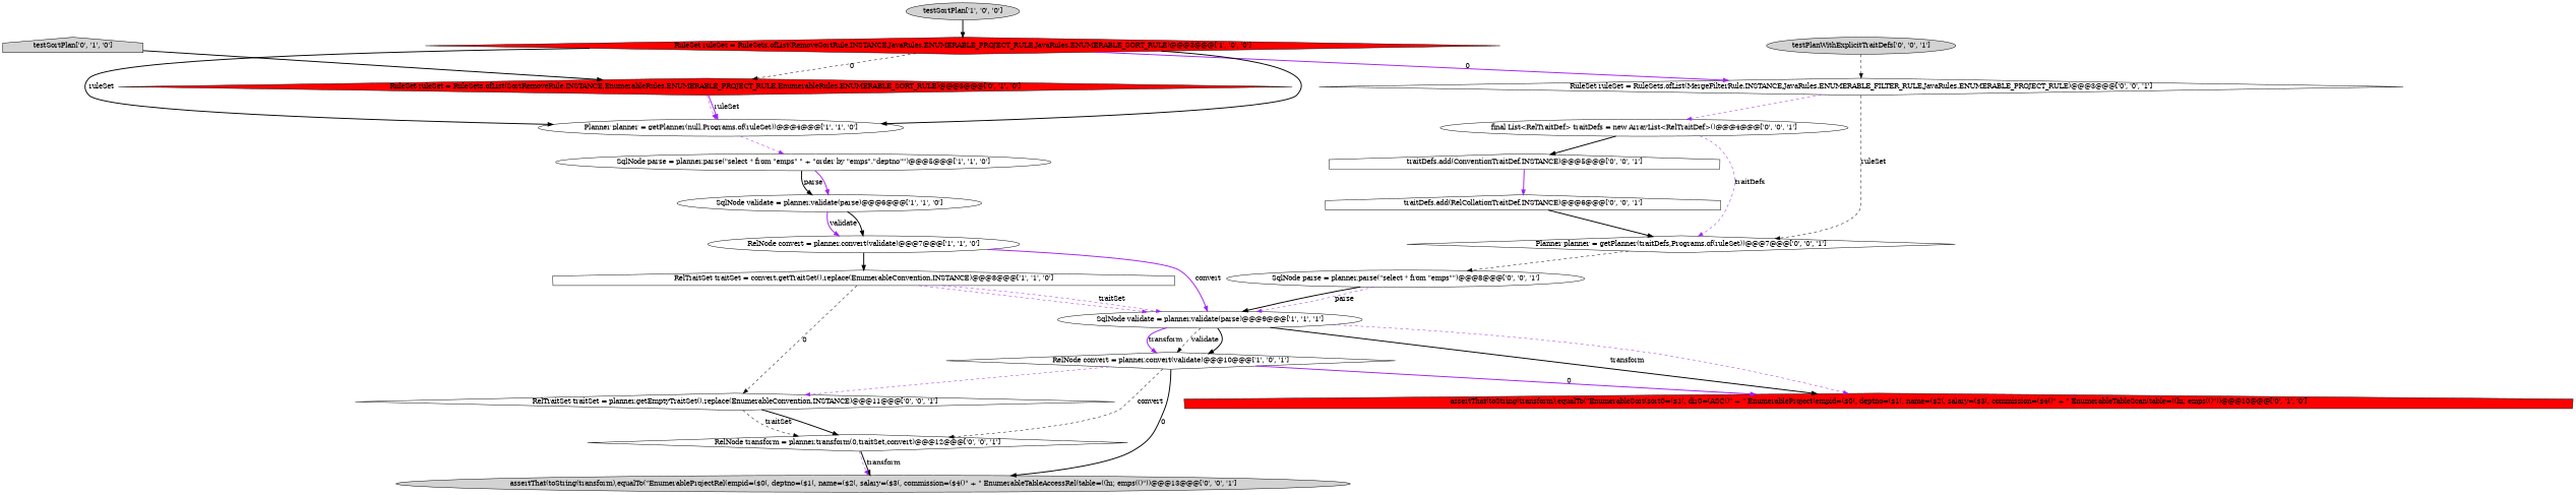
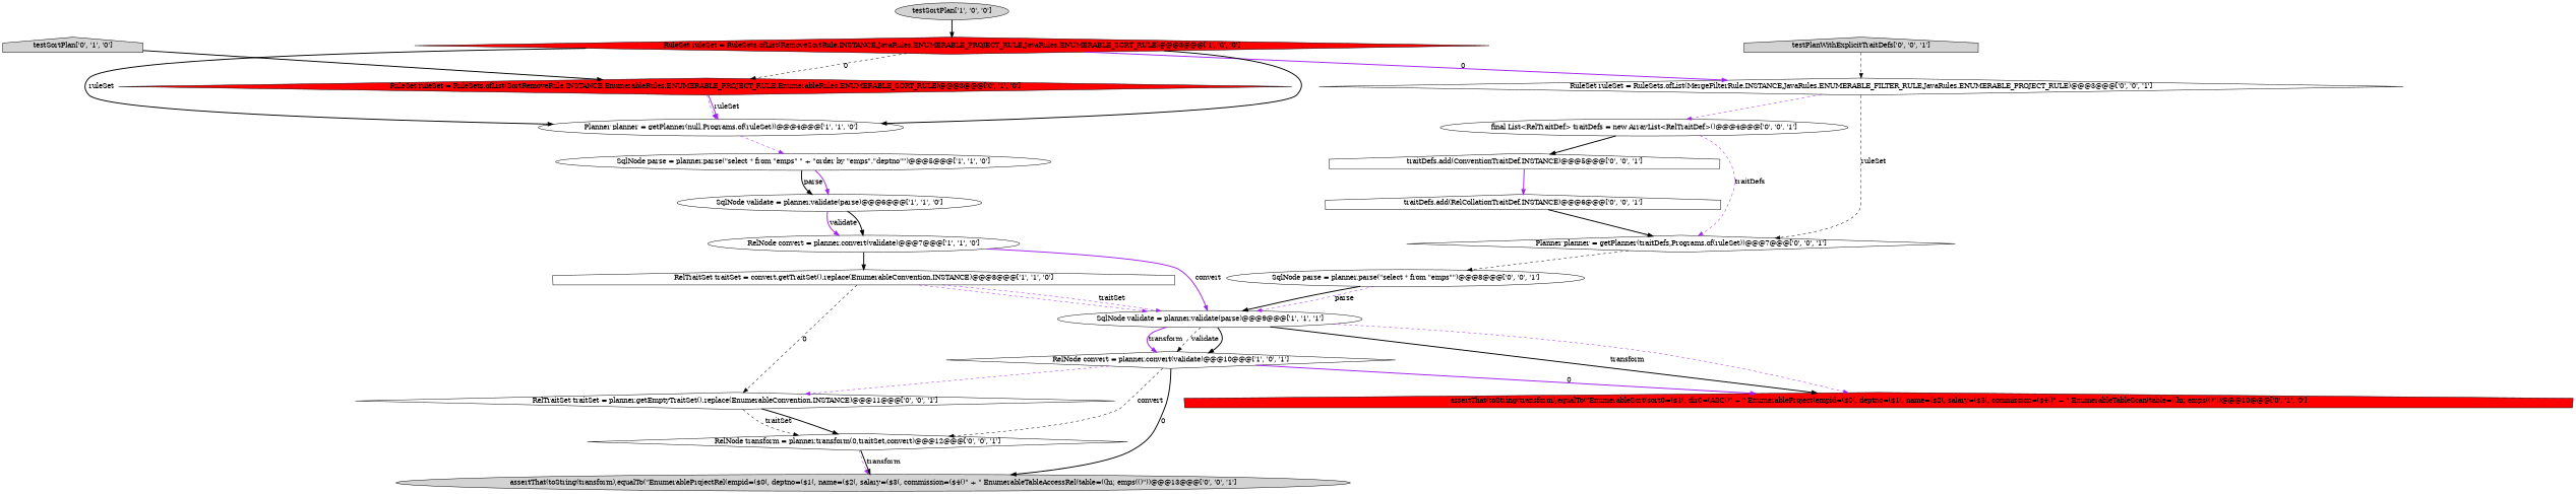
  digraph {
    node [fillcolor=white shape=ellipse style=filled]
    edge [style=bold color=black]
    n1 [label="traitDefs.add(ConventionTraitDef.INSTANCE)@@@5@@@['0', '0', '1']" shape=house]
    n2 [label="traitDefs.add(RelCollationTraitDef.INSTANCE)@@@6@@@['0', '0', '1']" shape=house]
    n3 [fillcolor=red label="assertThat(toString(transform),equalTo(\"EnumerableSort(sort0=($1(, dir0=(ASC()\" + \" EnumerableProject(empid=($0(, deptno=($1(, name=($2(, salary=($3(, commission=($4()\" + \" EnumerableTableScan(table=((hr, emps(()\"))@@@10@@@['0', '1', '0']" shape=house]
    n4 [label="RelTraitSet traitSet = planner.getEmptyTraitSet().replace(EnumerableConvention.INSTANCE)@@@11@@@['0', '0', '1']" shape=diamond]
    n5 [label="RelNode transform = planner.transform(0,traitSet,convert)@@@12@@@['0', '0', '1']" shape=diamond]
    n6 [fillcolor=lightgray label="assertThat(toString(transform),equalTo(\"EnumerableProjectRel(empid=($0(, deptno=($1(, name=($2(, salary=($3(, commission=($4()\" + \" EnumerableTableAccessRel(table=((hr, emps(()\"))@@@13@@@['0', '0', '1']"]
-   n7 [fillcolor=lightgray label="testPlanWithExplicitTraitDefs['0', '0', '1']"]
+   n7 [fillcolor=lightgray label="testPlanWithExplicitTraitDefs['0', '0', '1']" shape=house]
    n8 [label="RuleSet ruleSet = RuleSets.ofList(MergeFilterRule.INSTANCE,JavaRules.ENUMERABLE_FILTER_RULE,JavaRules.ENUMERABLE_PROJECT_RULE)@@@3@@@['0', '0', '1']" shape=diamond]
    n9 [label="final List<RelTraitDef> traitDefs = new ArrayList<RelTraitDef>()@@@4@@@['0', '0', '1']"]
    n10 [label="Planner planner = getPlanner(traitDefs,Programs.of(ruleSet))@@@7@@@['0', '0', '1']" shape=diamond]
    n11 [label="RelTraitSet traitSet = convert.getTraitSet().replace(EnumerableConvention.INSTANCE)@@@8@@@['1', '1', '0']" shape=house]
    n12 [label="SqlNode validate = planner.validate(parse)@@@9@@@['1', '1', '1']"]
    n13 [label="SqlNode parse = planner.parse(\"select * from \"emps\" \" + \"order by \"emps\".\"deptno\"\")@@@5@@@['1', '1', '0']"]
    n14 [label="SqlNode validate = planner.validate(parse)@@@6@@@['1', '1', '0']"]
    n15 [label="Planner planner = getPlanner(null,Programs.of(ruleSet))@@@4@@@['1', '1', '0']"]
    n16 [fillcolor=red label="RuleSet ruleSet = RuleSets.ofList(SortRemoveRule.INSTANCE,EnumerableRules.ENUMERABLE_PROJECT_RULE,EnumerableRules.ENUMERABLE_SORT_RULE)@@@3@@@['0', '1', '0']" shape=diamond]
    n17 [label="SqlNode parse = planner.parse(\"select * from \"emps\"\")@@@8@@@['0', '0', '1']"]
    n18 [label="RelNode convert = planner.convert(validate)@@@7@@@['1', '1', '0']"]
    n19 [label="RelNode convert = planner.convert(validate)@@@10@@@['1', '0', '1']" shape=diamond]
    n20 [fillcolor=red label="RuleSet ruleSet = RuleSets.ofList(RemoveSortRule.INSTANCE,JavaRules.ENUMERABLE_PROJECT_RULE,JavaRules.ENUMERABLE_SORT_RULE)@@@3@@@['1', '0', '0']" shape=diamond]
    n21 [fillcolor=lightgray label="testSortPlan['1', '0', '0']"]
    n22 [fillcolor=lightgray label="testSortPlan['0', '1', '0']" shape=house]
    n1 -> n2 [color=purple]
    n2 -> n10
    n4 -> n5 [label=traitSet style=dashed]
    n4 -> n5
    n5 -> n6 [label=transform]
    n5 -> n6 [style=dashed color=purple]
    n7 -> n8 [style=dashed]
    n8 -> n9 [style=dashed color=purple]
    n8 -> n10 [label=ruleSet style=dashed]
    n9 -> n1
    n9 -> n10 [label=traitDefs style=dashed color=purple]
    n10 -> n17 [style=dashed]
    n11 -> n4 [label=0 style=dashed]
    n11 -> n12 [style=dashed color=purple]
    n11 -> n12 [label=traitSet style=dashed color=purple]
    n12 -> n3 [label=transform]
    n12 -> n3 [style=dashed color=purple]
    n12 -> n19
    n12 -> n19 [label=transform color=purple]
    n12 -> n19 [label=validate style=dashed]
    n13 -> n14 [label=parse]
    n13 -> n14 [color=purple]
    n14 -> n18 [label=validate color=purple]
    n14 -> n18
    n15 -> n13 [style=dashed color=purple]
    n16 -> n15 [label=ruleSet color=purple]
    n16 -> n15 [style=dashed color=purple]
    n17 -> n12
    n17 -> n12 [label=parse style=dashed color=purple]
    n18 -> n11
    n18 -> n12 [label=convert color=purple]
    n19 -> n3 [label=0 color=purple]
    n19 -> n4 [style=dashed color=purple]
    n19 -> n5 [label=convert style=dashed]
    n19 -> n6 [label=0]
    n20 -> n8 [label=0 color=purple]
    n20 -> n15
    n20 -> n15 [label=ruleSet]
    n20 -> n16 [label=0 style=dashed]
    n21 -> n20
    n22 -> n16
  }
